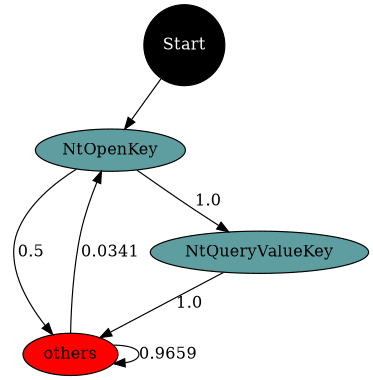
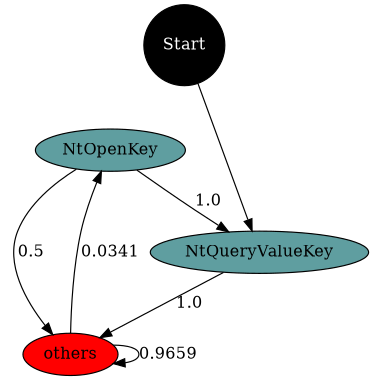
  digraph {
    node [fillcolor=cadetblue style=filled]
    n1 [label=NtOpenKey]
    n2 [fillcolor=red label=others]
    n3 [label=NtQueryValueKey]
    Start [fillcolor=black fontcolor=white shape=circle]
    n1 -> n2 [label=0.5]
    n1 -> n3 [label=1.0]
    n2 -> n1 [label=0.0341]
    n2 -> n2 [label=0.9659]
    n3 -> n2 [label=1.0]
-   Start -> n1
+   Start -> n3
  }
